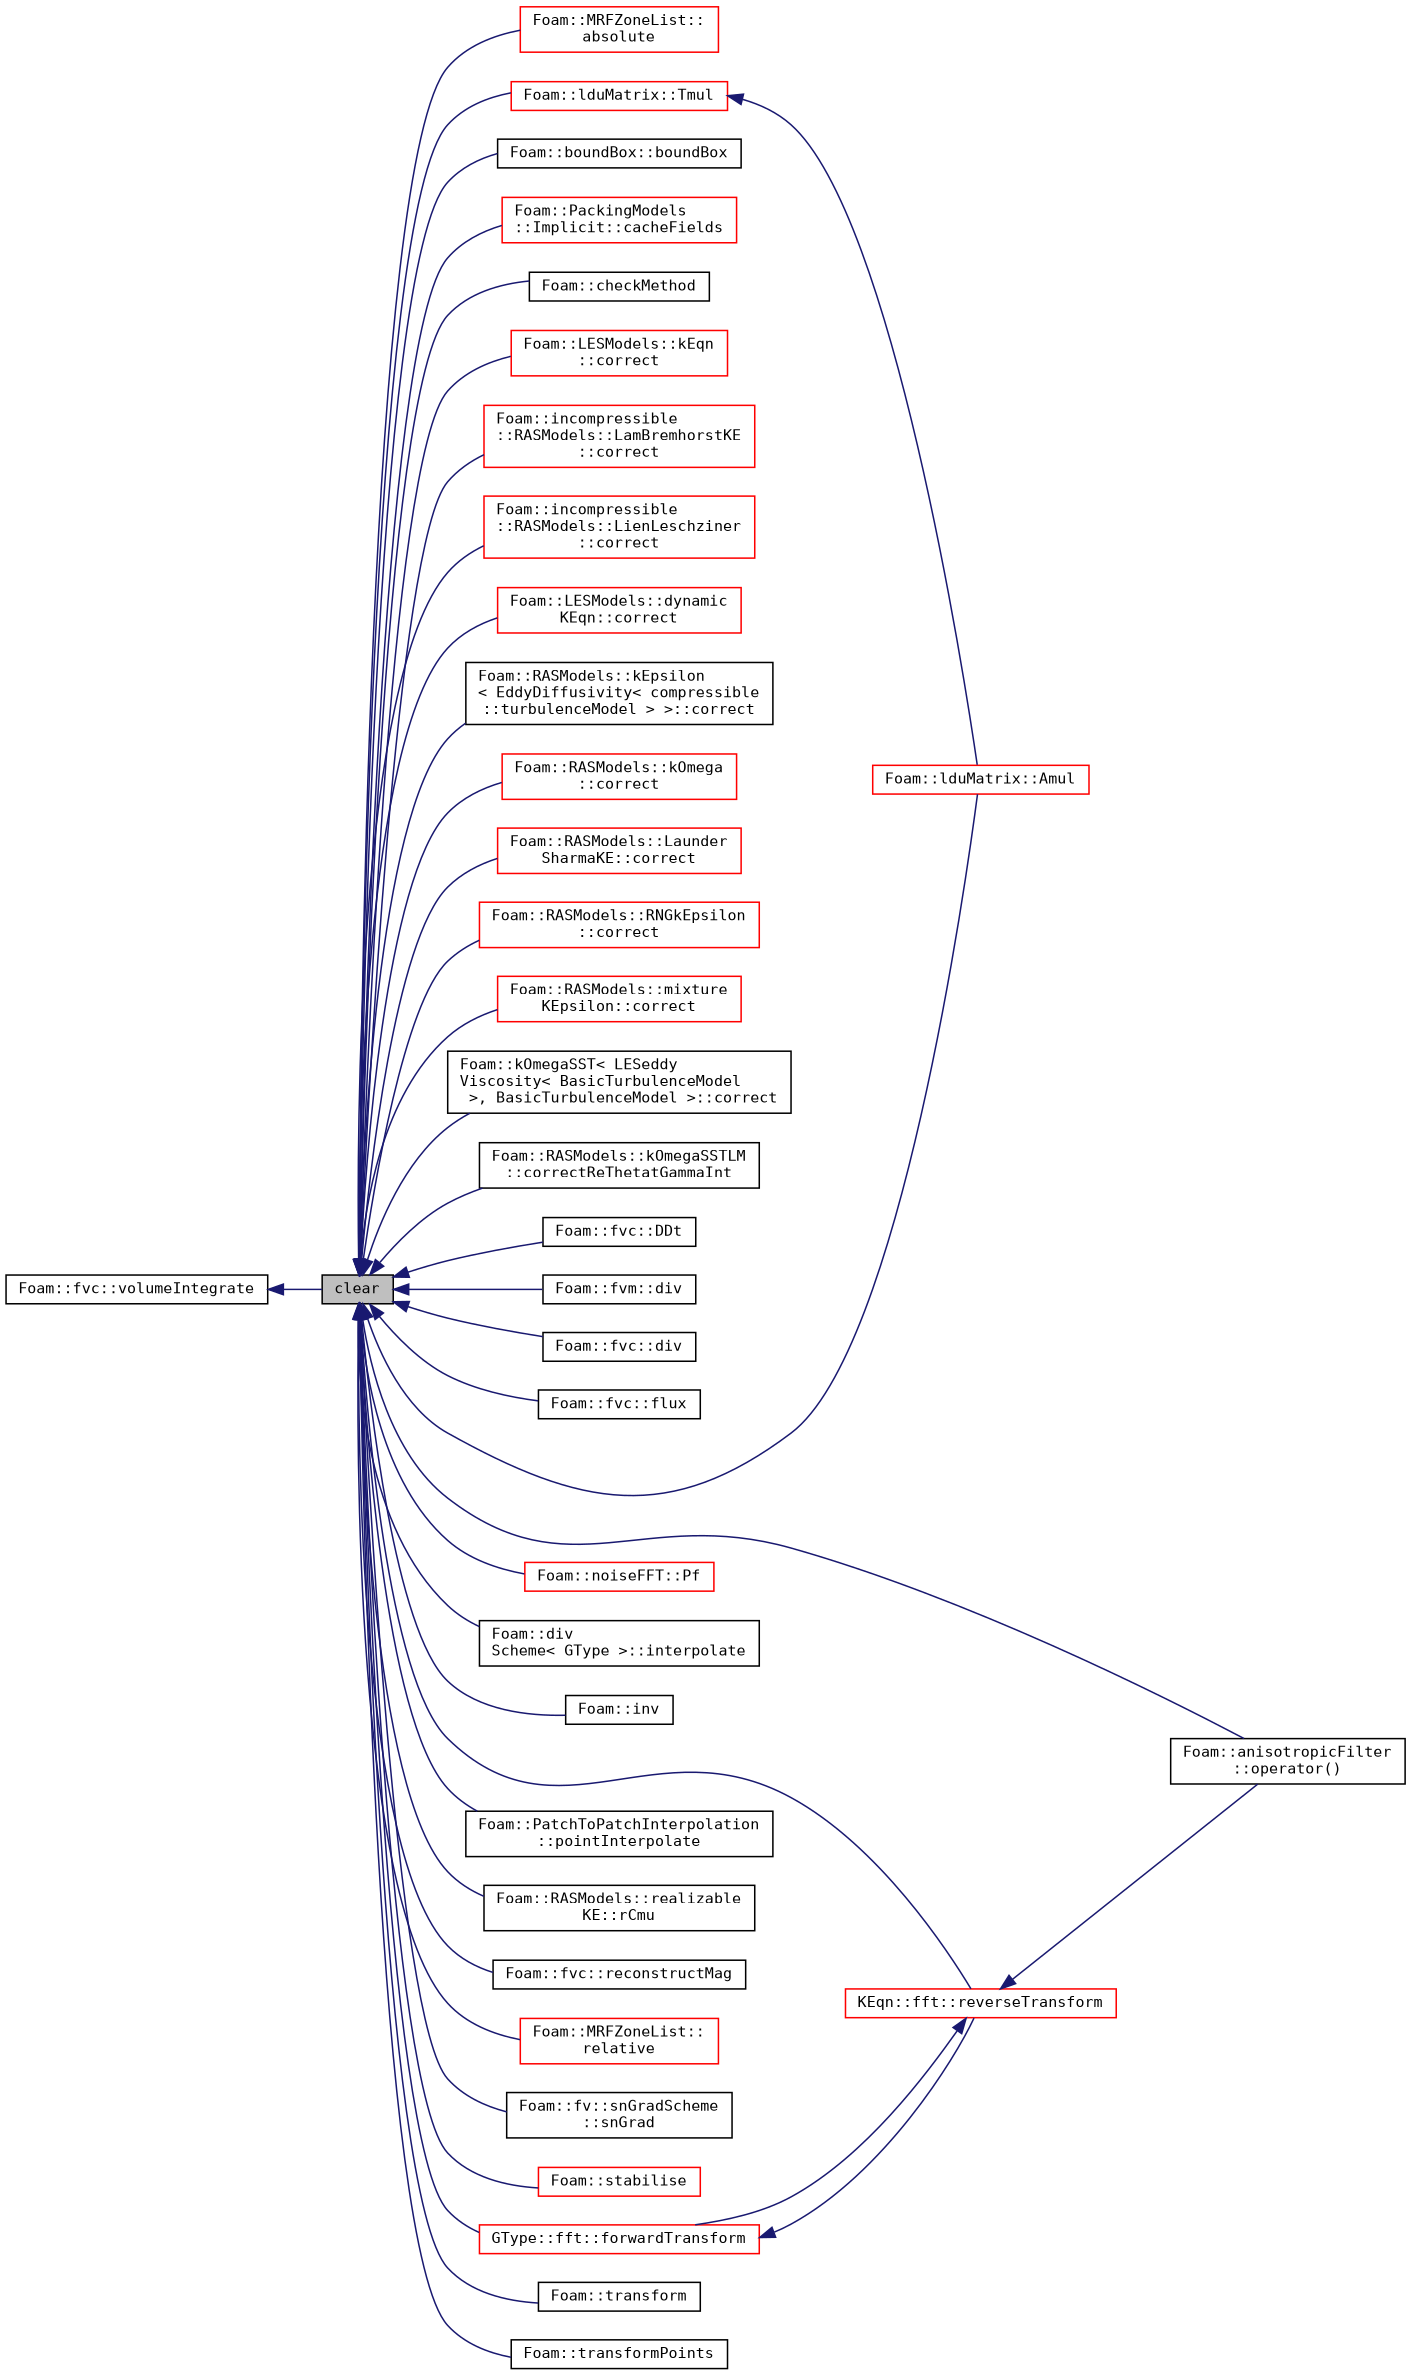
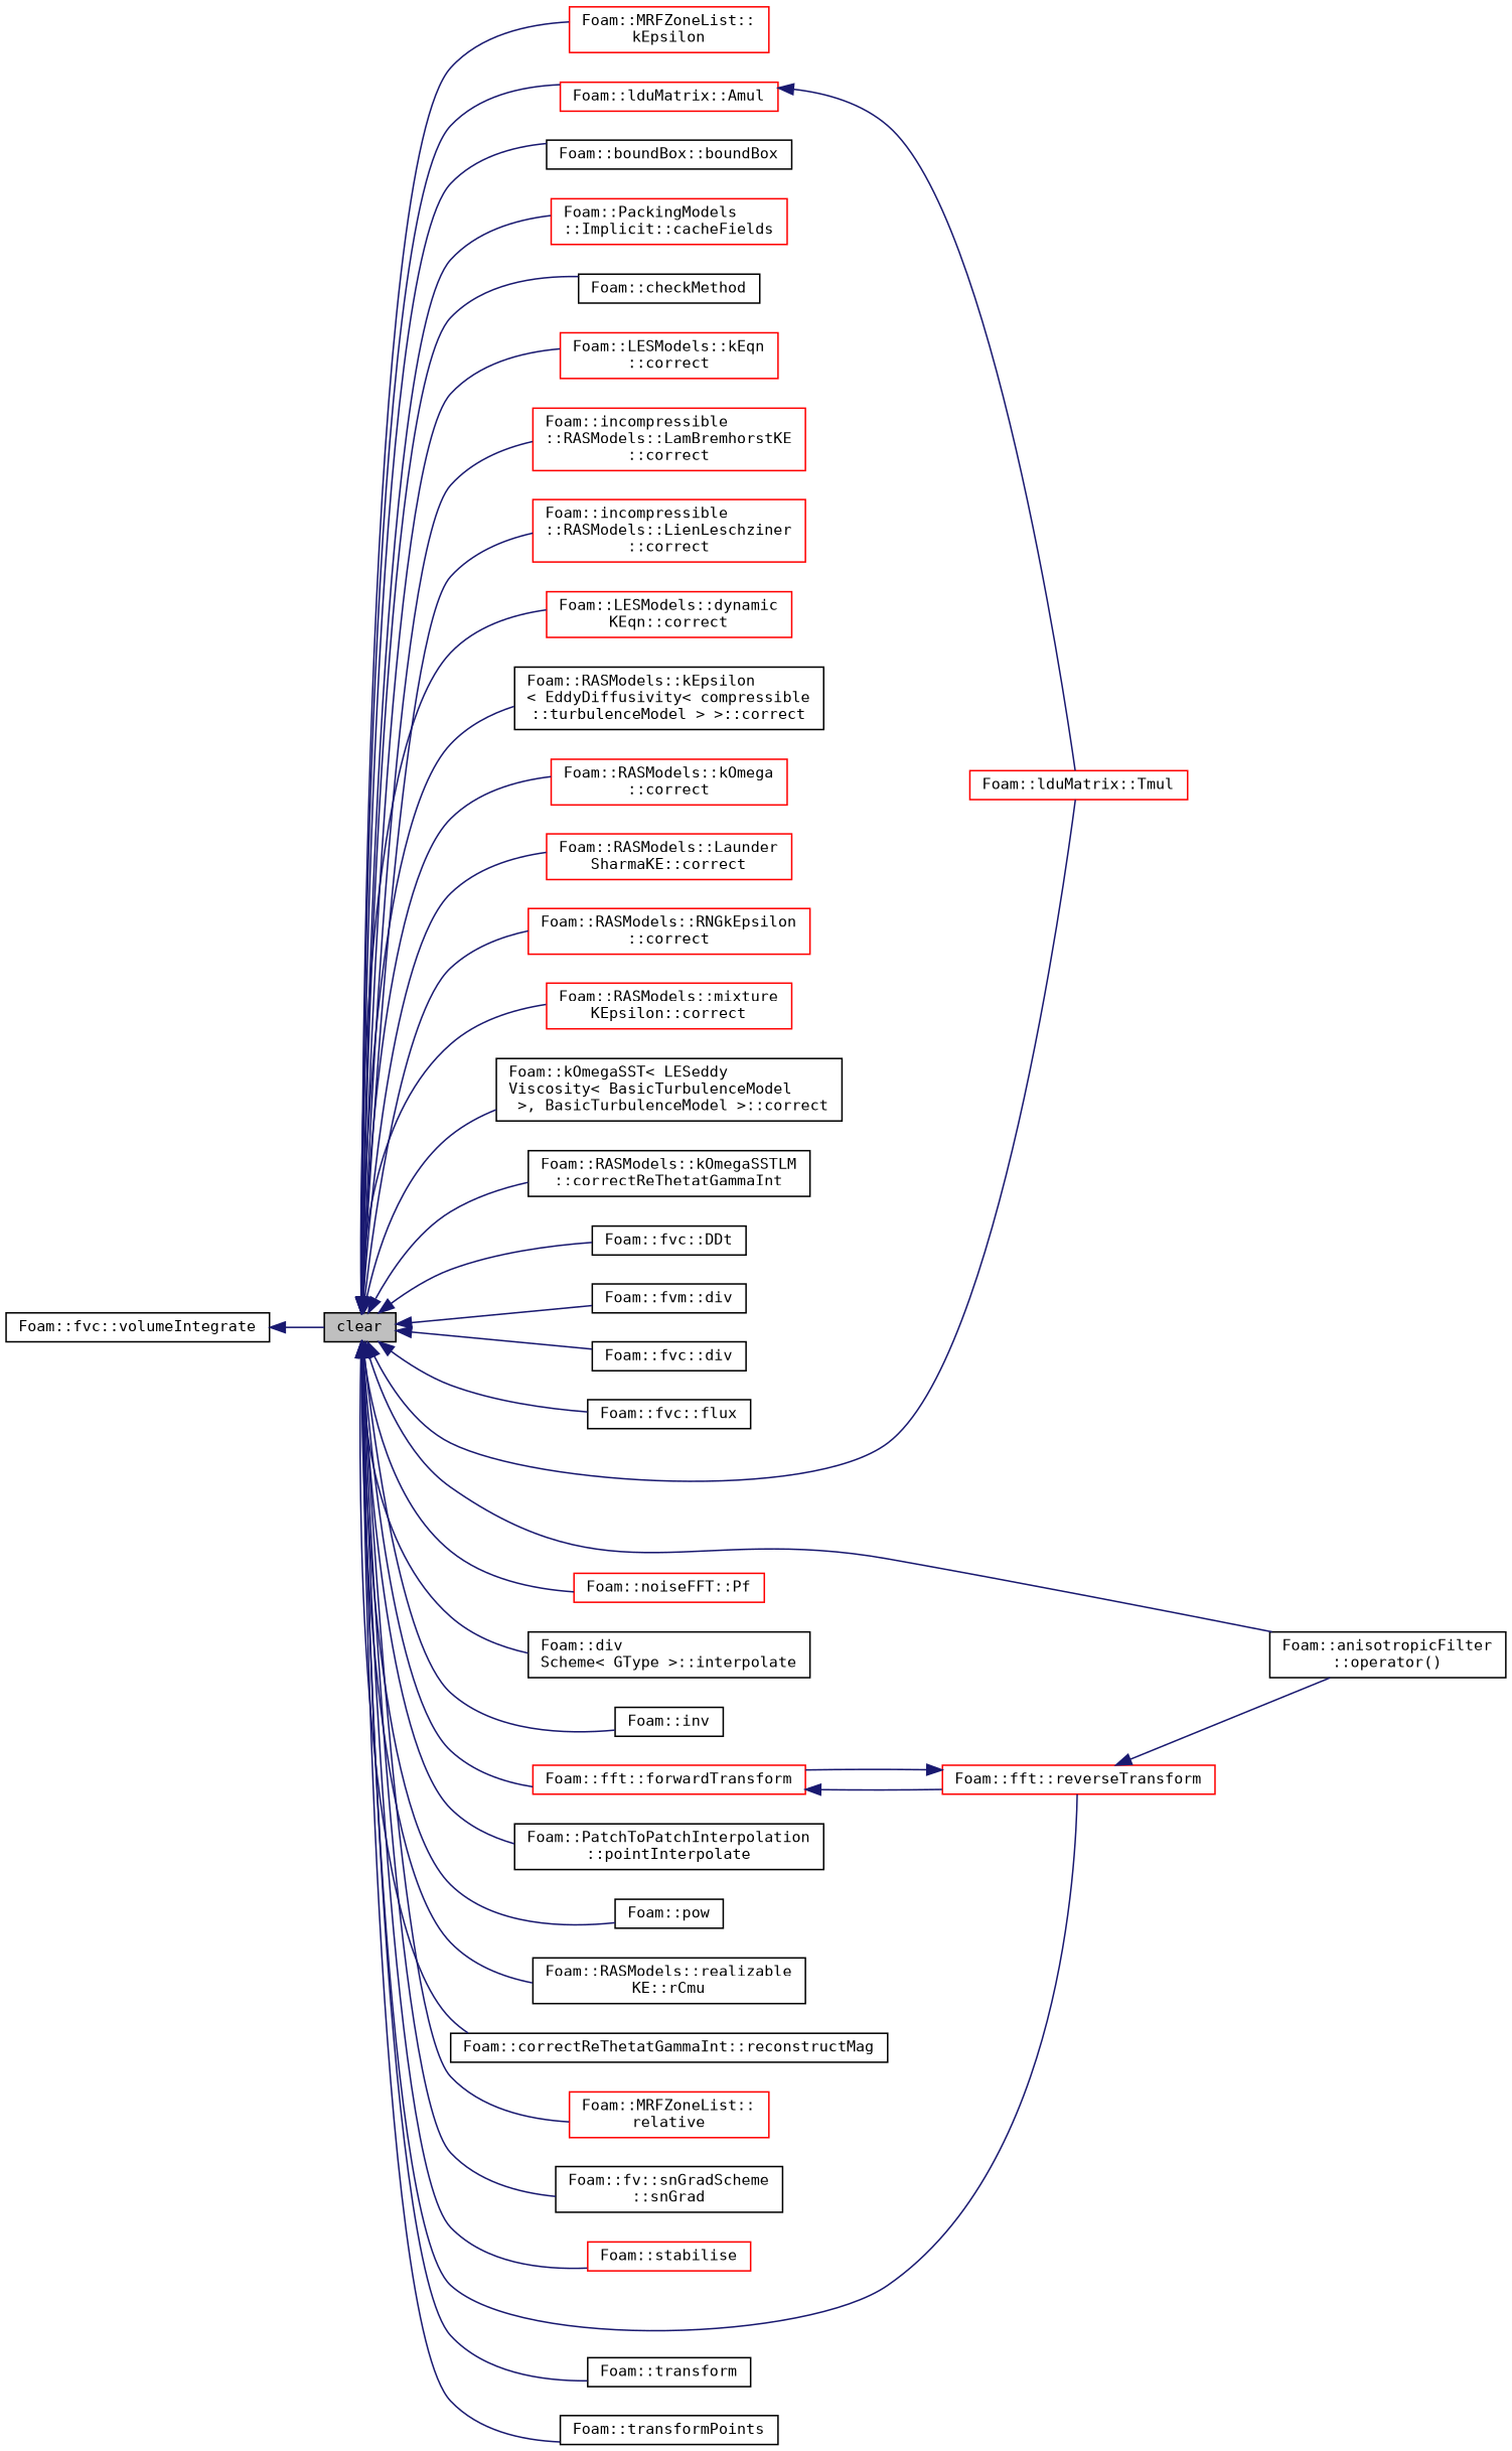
  digraph {
    fontname="DejaVu Sans Mono"
    rankdir=LR
    node [color=black fontname="DejaVu Sans Mono" fontsize=10 shape=record]
    edge [color=midnightblue dir=back fontname="DejaVu Sans Mono" fontsize=10 labelfontname=Helvetica labelfontsize=10 style=solid]
    n1 [fillcolor=grey75 fontcolor=black height=0.2 label=clear style=filled width=0.4]
-   n2 [color=red height=0.2 label="Foam::MRFZoneList::\labsolute" width=0.4]
+   n2 [color=red height=0.2 label="Foam::MRFZoneList::\lkEpsilon" width=0.4]
    n3 [color=red height=0.2 label="Foam::lduMatrix::Amul" width=0.4]
    n4 [height=0.2 label="Foam::boundBox::boundBox" width=0.4]
    n5 [color=red height=0.2 label="Foam::PackingModels\l::Implicit::cacheFields" width=0.4]
    n6 [height=0.2 label="Foam::checkMethod" width=0.4]
    n7 [color=red height=0.2 label="Foam::LESModels::kEqn\l::correct" width=0.4]
    n8 [color=red height=0.2 label="Foam::incompressible\l::RASModels::LamBremhorstKE\l::correct" width=0.4]
    n9 [color=red height=0.2 label="Foam::incompressible\l::RASModels::LienLeschziner\l::correct" width=0.4]
    n10 [color=red height=0.2 label="Foam::LESModels::dynamic\lKEqn::correct" width=0.4]
    n11 [height=0.2 label="Foam::RASModels::kEpsilon\l\< EddyDiffusivity\< compressible\l::turbulenceModel \> \>::correct" width=0.4]
    n12 [color=red height=0.2 label="Foam::RASModels::kOmega\l::correct" width=0.4]
    n13 [color=red height=0.2 label="Foam::RASModels::Launder\lSharmaKE::correct" width=0.4]
    n14 [color=red height=0.2 label="Foam::RASModels::RNGkEpsilon\l::correct" width=0.4]
    n15 [color=red height=0.2 label="Foam::RASModels::mixture\lKEpsilon::correct" width=0.4]
    n16 [height=0.2 label="Foam::kOmegaSST\< LESeddy\lViscosity\< BasicTurbulenceModel\l \>, BasicTurbulenceModel \>::correct" width=0.4]
    n17 [height=0.2 label="Foam::RASModels::kOmegaSSTLM\l::correctReThetatGammaInt" width=0.4]
    n18 [height=0.2 label="Foam::fvc::DDt" width=0.4]
    n19 [height=0.2 label="Foam::fvm::div" width=0.4]
    n20 [height=0.2 label="Foam::fvc::div" width=0.4]
    n21 [height=0.2 label="Foam::fvc::flux" width=0.4]
-   n22 [color=red height=0.2 label="GType::fft::forwardTransform" width=0.4]
-   n23 [color=red height=0.2 label="KEqn::fft::reverseTransform" width=0.4]
+   n22 [color=red height=0.2 label="Foam::fft::forwardTransform" width=0.4]
+   n23 [color=red height=0.2 label="Foam::fft::reverseTransform" width=0.4]
    n24 [color=red height=0.2 label="Foam::noiseFFT::Pf" width=0.4]
    n25 [height=0.2 label="Foam::div\lScheme\< GType \>::interpolate" width=0.4]
    n26 [height=0.2 label="Foam::inv" width=0.4]
    n27 [height=0.2 label="Foam::anisotropicFilter\l::operator()" width=0.4]
    n28 [height=0.2 label="Foam::PatchToPatchInterpolation\l::pointInterpolate" width=0.4]
+   n29 [height=0.2 label="Foam::pow" width=0.4]
    n30 [height=0.2 label="Foam::RASModels::realizable\lKE::rCmu" width=0.4]
-   n31 [height=0.2 label="Foam::fvc::reconstructMag" width=0.4]
+   n31 [height=0.2 label="Foam::correctReThetatGammaInt::reconstructMag" width=0.4]
    n32 [color=red height=0.2 label="Foam::MRFZoneList::\lrelative" width=0.4]
    n33 [height=0.2 label="Foam::fv::snGradScheme\l::snGrad" width=0.4]
    n34 [color=red height=0.2 label="Foam::stabilise" width=0.4]
    n35 [color=red height=0.2 label="Foam::lduMatrix::Tmul" width=0.4]
    n36 [height=0.2 label="Foam::transform" width=0.4]
    n37 [height=0.2 label="Foam::transformPoints" width=0.4]
    n38 [height=0.2 label="Foam::fvc::volumeIntegrate" width=0.4]
    n1 -> n2
    n1 -> n3
    n1 -> n4
    n1 -> n5
    n1 -> n6
    n1 -> n7
    n1 -> n8
    n1 -> n9
    n1 -> n10
    n1 -> n11
    n1 -> n12
    n1 -> n13
    n1 -> n14
    n1 -> n15
    n1 -> n16
    n1 -> n17
    n1 -> n18
    n1 -> n19
    n1 -> n20
    n1 -> n21
    n1 -> n22
    n1 -> n23
    n1 -> n24
    n1 -> n25
    n1 -> n26
    n1 -> n27
    n1 -> n28
+   n1 -> n29
    n1 -> n30
    n1 -> n31
    n1 -> n32
    n1 -> n33
    n1 -> n34
    n1 -> n35
    n1 -> n36
    n1 -> n37
    n22 -> n23
    n23 -> n22
    n23 -> n27
-   n35 -> n3
+   n3 -> n35
    n38 -> n1
  }
